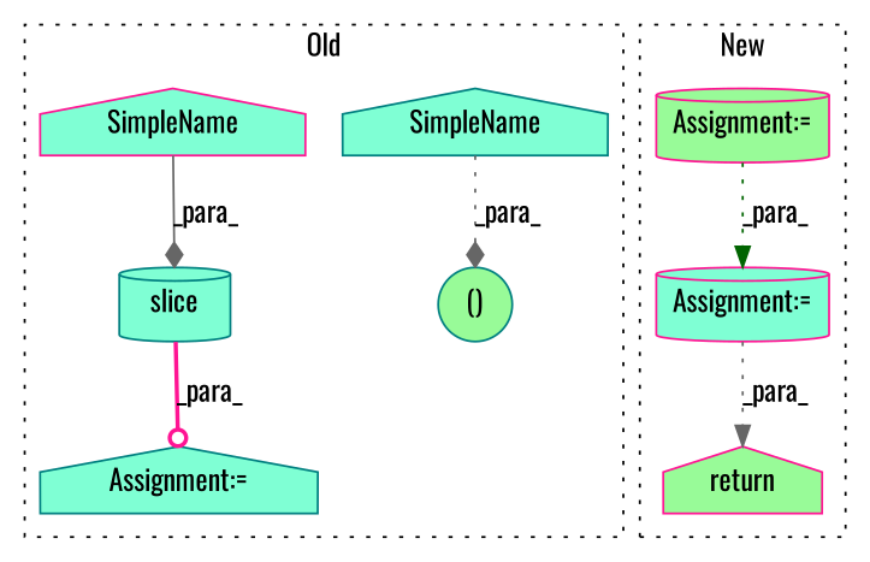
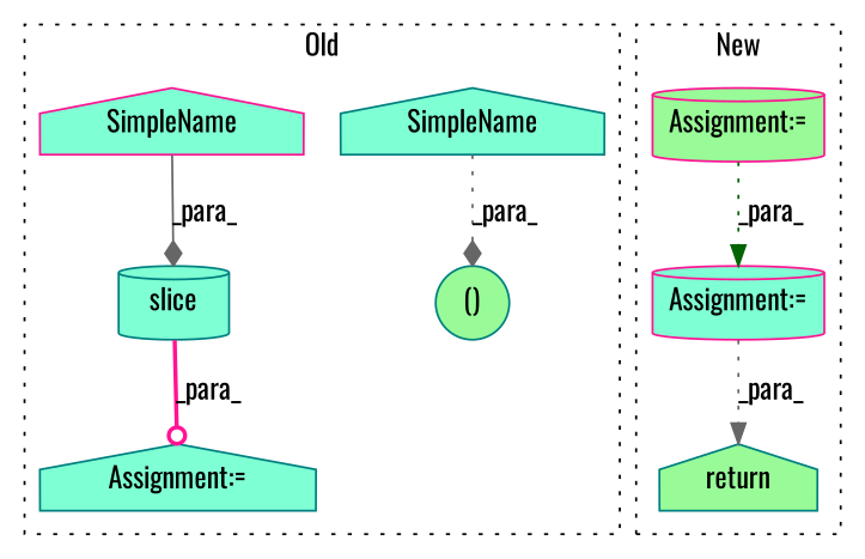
  digraph {
    fontname=Oswald
    node [a=7 l=1 shape=house style=filled fillcolor=aquamarine color=teal fontname=Oswald]
    edge [color=gray40 style=dotted arrowhead=diamond fontname=Oswald]
    n1 [a=32 l="6,1" label=slice s="1179,1189" shape=cylinder]
    n2 [label="Assignment:=" s=1219]
    n3 [a=106 l=28 label="()" s=984 shape=circle fillcolor=palegreen]
    n4 [a=42 l=4 label=SimpleName s=1008]
    n5 [a=42 l=4 label=SimpleName s=1185 color=deeppink]
-   n6 [a=41 l=7 label=return s=1228 fillcolor=palegreen color=deeppink]
+   n6 [a=41 l=7 label=return s=1228 fillcolor=palegreen]
    n7 [label="Assignment:=" s=1029 shape=cylinder color=deeppink]
    n8 [label="Assignment:=" s=745 shape=cylinder fillcolor=palegreen color=deeppink]
    subgraph cluster_1 {
      label=Old
      style=dotted
      n1
      n2
      n3
      n4
      n5
    }
    subgraph cluster_2 {
      label=New
      style=dotted
      n6
      n7
      n8
    }
    n1 -> n2 [label=_para_ color=deeppink style=bold arrowhead=odot]
    n4 -> n3 [label=_para_]
    n5 -> n1 [label=_para_ style=solid]
    n7 -> n6 [label=_para_ arrowhead=normal]
    n8 -> n7 [label=_para_ color=darkgreen arrowhead=normal]
  }
